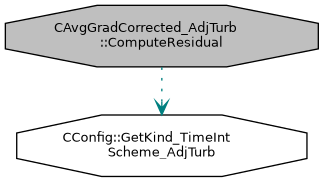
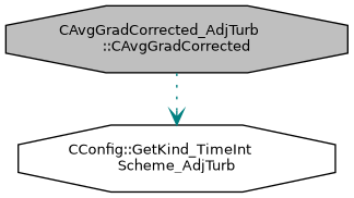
  digraph {
    rankdir=TB
    node [color=black fontname=Helvetica fontsize=10 shape=octagon style=filled]
-   n1 [fillcolor=grey75 fontcolor=black height=0.2 label="CAvgGradCorrected_AdjTurb\l::ComputeResidual" width=0.4]
+   n1 [fillcolor=grey75 fontcolor=black height=0.2 label="CAvgGradCorrected_AdjTurb\l::CAvgGradCorrected" width=0.4]
    n2 [fillcolor=white height=0.2 label="CConfig::GetKind_TimeInt\lScheme_AdjTurb" width=0.4]
    n1 -> n2 [color=teal fontname=Helvetica fontsize=10 labelfontname=Helvetica labelfontsize=10 style=dotted arrowhead=vee]
  }
